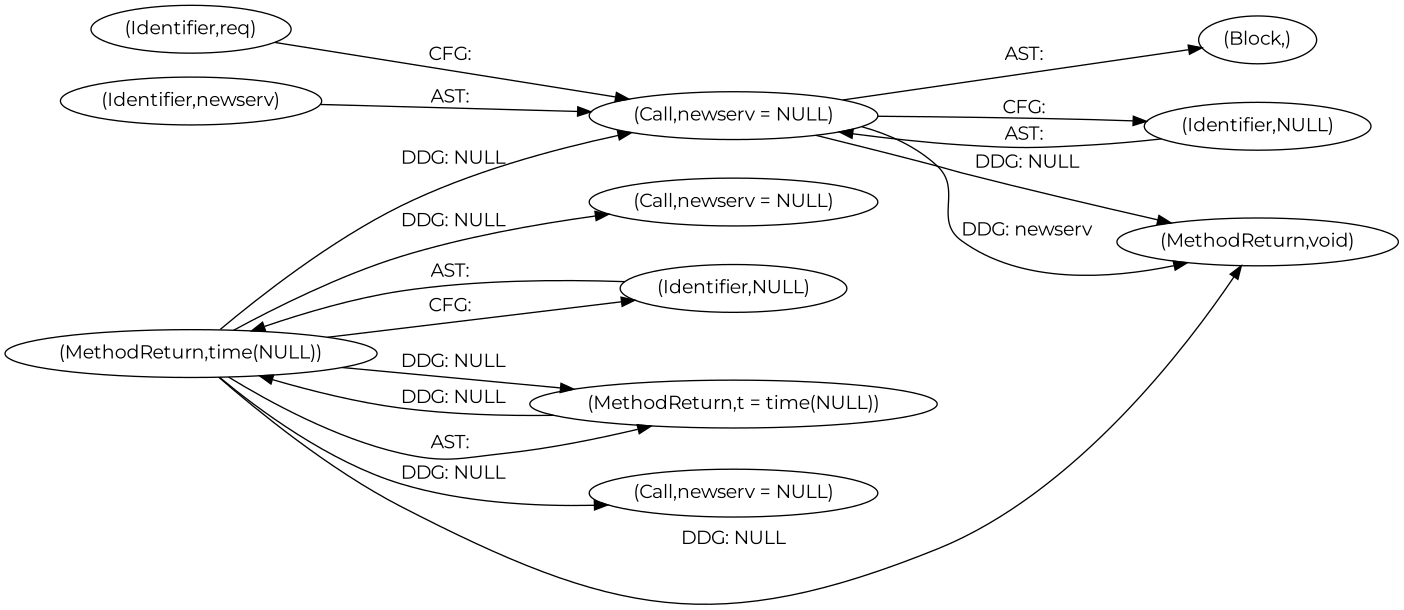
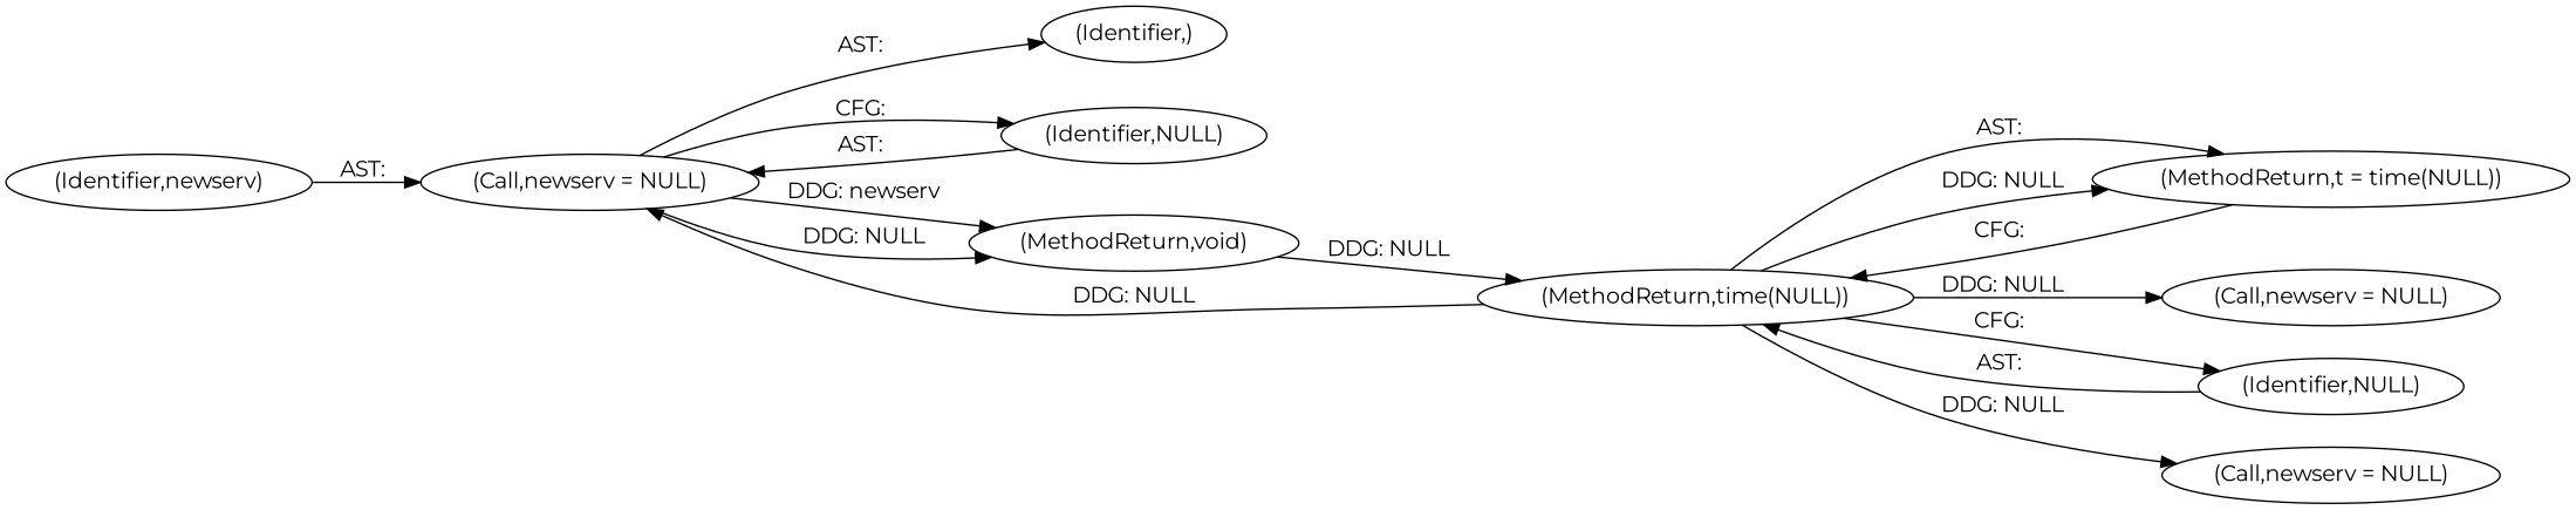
  digraph {
    fontname=Montserrat
    rankdir=LR
    node [fontname=Montserrat]
    edge [fontname=Montserrat]
    n1 [label="(Call,newserv = NULL)"]
-   n2 [label="(Block,)"]
+   n2 [label="(Identifier,)"]
    n3 [label="(Identifier,NULL)"]
    n4 [label="(MethodReturn,void)"]
    n5 [label="(MethodReturn,time(NULL))"]
    n6 [label="(MethodReturn,t = time(NULL))"]
    n7 [label="(Call,newserv = NULL)"]
    n8 [label="(Identifier,NULL)"]
    n9 [label="(Call,newserv = NULL)"]
-   n10 [label="(Identifier,req)"]
    n11 [label="(Identifier,newserv)"]
    n1 -> n2 [label="AST: "]
    n1 -> n3 [label="CFG: "]
    n1 -> n4 [label="DDG: newserv"]
    n1 -> n4 [label="DDG: NULL"]
    n3 -> n1 [label="AST: "]
    n5 -> n1 [label="DDG: NULL"]
-   n5 -> n4 [label="DDG: NULL"]
+   n4 -> n5 [label="DDG: NULL"]
    n5 -> n6 [label="AST: "]
    n5 -> n6 [label="DDG: NULL"]
    n5 -> n7 [label="DDG: NULL"]
    n5 -> n8 [label="CFG: "]
    n5 -> n9 [label="DDG: NULL"]
-   n6 -> n5 [label="DDG: NULL"]
+   n6 -> n5 [label="CFG: "]
    n8 -> n5 [label="AST: "]
-   n10 -> n1 [label="CFG: "]
    n11 -> n1 [label="AST: "]
  }
